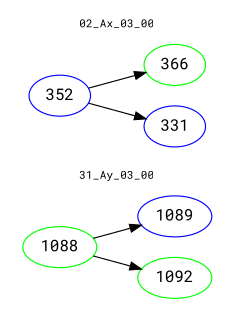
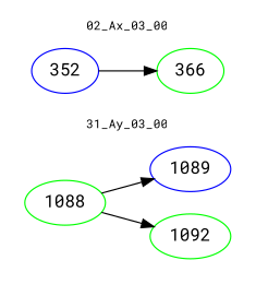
  digraph {
    fontname="Roboto Mono"
    rankdir=LR
    node [color=green fontname="Roboto Mono"]
    edge [color=black fontname="Roboto Mono"]
    n1 [label=1088]
    n2 [label=1092]
    n3 [color=blue label=1089]
    n4 [color=blue label=352]
-   n5 [color=blue label=331]
    n6 [label=366]
    subgraph cluster_1 {
      color=white
      fontsize=10
      label="31_Ay_03_00"
      n1
      n2
      n3
    }
    subgraph cluster_2 {
      color=white
      fontsize=10
      label="02_Ax_03_00"
      n4
-     n5
      n6
    }
    n1 -> n2
    n1 -> n3
-   n4 -> n5
    n4 -> n6
  }
